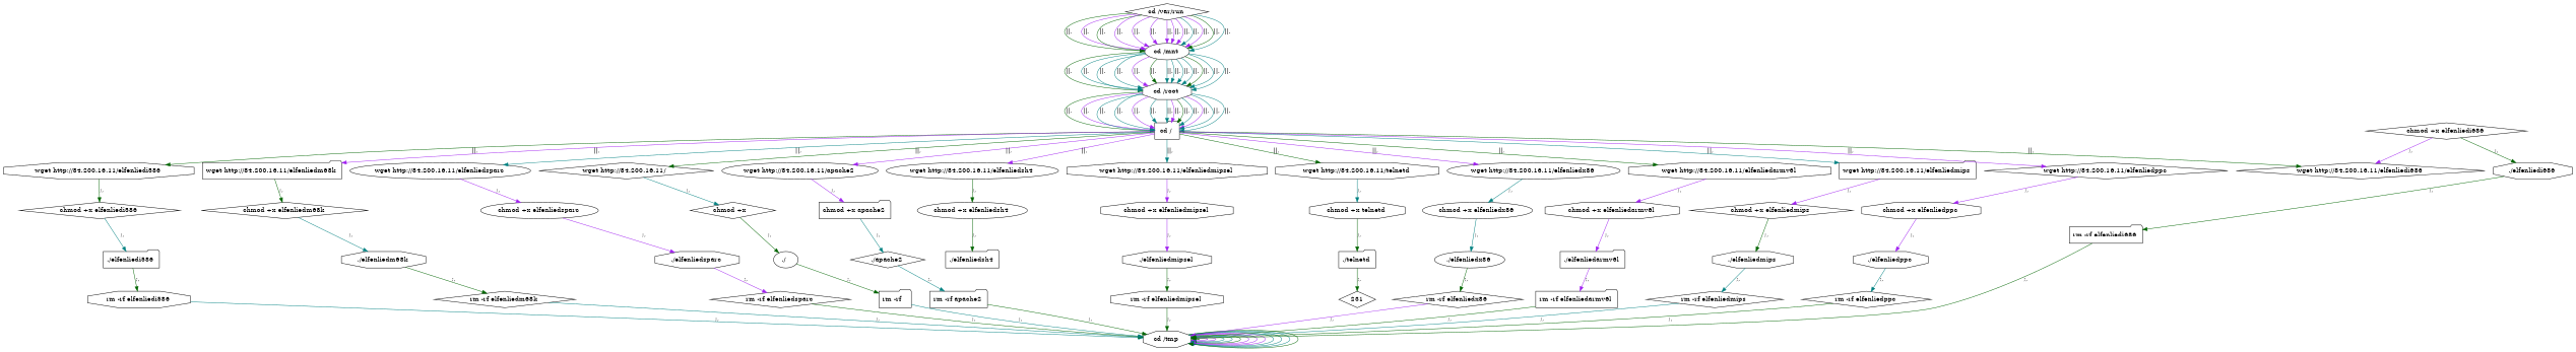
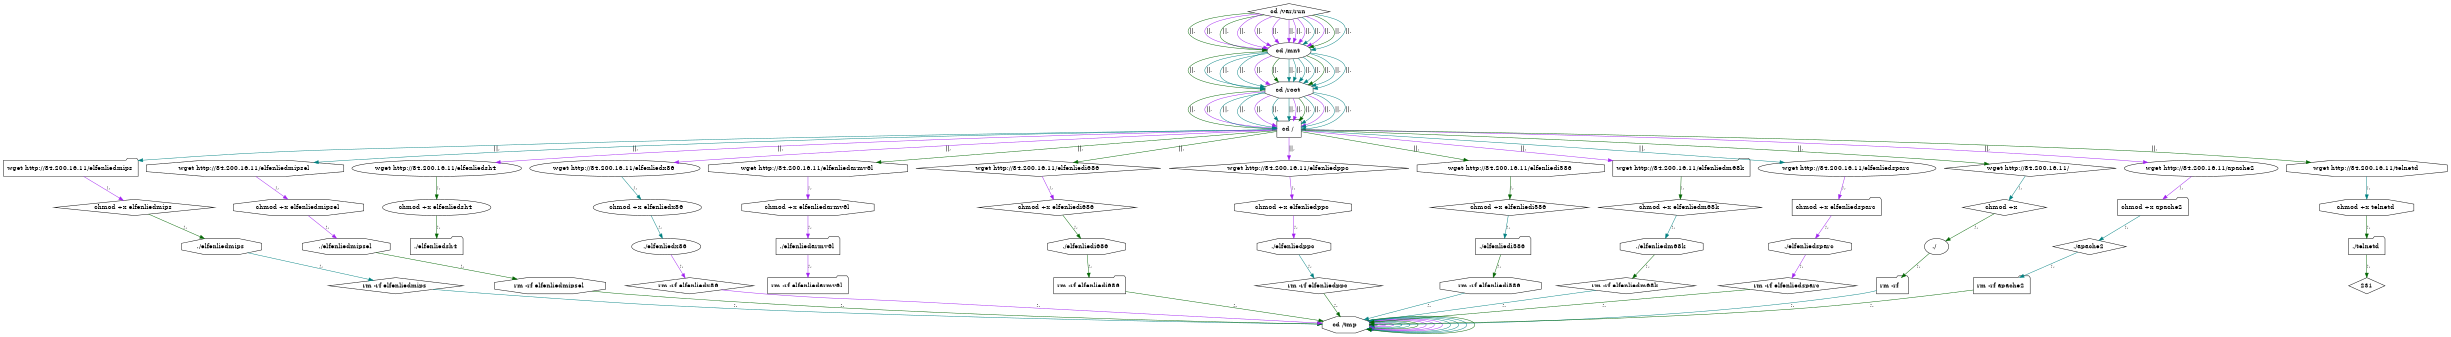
  digraph {
    node [shape=octagon]
    edge [color=teal]
    n1 [label="cd /tmp "]
    n2 [label="cd /var/run " shape=diamond]
    n3 [label="cd /mnt " shape=ellipse]
    n4 [label="cd /root "]
    n5 [label="cd / " shape=folder]
    n6 [label="wget http://84.200.16.11/elfenliedmips " shape=folder]
    n7 [label="wget http://84.200.16.11/elfenliedmipsel "]
    n8 [label="wget http://84.200.16.11/elfenliedsh4 " shape=ellipse]
    n9 [label="wget http://84.200.16.11/elfenliedx86 " shape=ellipse]
    n10 [label="wget http://84.200.16.11/elfenliedarmv6l "]
    n11 [label="wget http://84.200.16.11/elfenliedi686 " shape=diamond]
    n12 [label="wget http://84.200.16.11/elfenliedppc " shape=diamond]
    n13 [label="wget http://84.200.16.11/elfenliedi586 "]
    n14 [label="wget http://84.200.16.11/elfenliedm68k " shape=folder]
    n15 [label="wget http://84.200.16.11/elfenliedsparc " shape=ellipse]
    n16 [label="wget http://84.200.16.11/  " shape=diamond]
    n17 [label="wget http://84.200.16.11/apache2 " shape=ellipse]
    n18 [label="wget http://84.200.16.11/telnetd "]
    n19 [label="chmod +x elfenliedmips " shape=diamond]
    n20 [label="chmod +x elfenliedmipsel "]
    n21 [label="chmod +x elfenliedsh4 " shape=ellipse]
    n22 [label="chmod +x elfenliedx86 " shape=ellipse]
    n23 [label="chmod +x elfenliedarmv6l "]
    n24 [label="chmod +x elfenliedi686 " shape=diamond]
    n25 [label="chmod +x elfenliedppc "]
    n26 [label="chmod +x elfenliedi586 " shape=diamond]
    n27 [label="chmod +x elfenliedm68k " shape=diamond]
-   n28 [label="chmod +x elfenliedsparc " shape=ellipse]
+   n28 [label="chmod +x elfenliedsparc " shape=folder]
    n29 [label="chmod +x   " shape=diamond]
    n30 [label="chmod +x apache2 " shape=folder]
    n31 [label="chmod +x telnetd "]
    n32 [label="./elfenliedmips "]
    n33 [label="rm -rf elfenliedmips " shape=diamond]
    n34 [label="./elfenliedmipsel "]
    n35 [label="rm -rf elfenliedmipsel "]
    n36 [label="./elfenliedsh4 " shape=folder]
    n37 [label="./elfenliedx86 " shape=ellipse]
    n38 [label="rm -rf elfenliedx86 " shape=diamond]
    n39 [label="./elfenliedarmv6l " shape=folder]
    n40 [label="rm -rf elfenliedarmv6l " shape=folder]
    n41 [label="./elfenliedi686 "]
    n42 [label="rm -rf elfenliedi686 " shape=folder]
    n43 [label="./elfenliedppc "]
    n44 [label="rm -rf elfenliedppc " shape=diamond]
    n45 [label="./elfenliedi586 " shape=folder]
    n46 [label="rm -rf elfenliedi586 "]
    n47 [label="./elfenliedm68k "]
    n48 [label="rm -rf elfenliedm68k " shape=diamond]
    n49 [label="./elfenliedsparc "]
    n50 [label="rm -rf elfenliedsparc " shape=diamond]
    n51 [label="./  " shape=ellipse]
    n52 [label="rm -rf   " shape=folder]
    n53 [label="./apache2 " shape=diamond]
    n54 [label="rm -rf apache2 " shape=folder]
    n55 [label="./telnetd " shape=folder]
    231 [shape=diamond]
    n1 -> n1 [color=darkgreen]
    n1 -> n1 [color=purple]
    n1 -> n1 [color=purple]
    n1 -> n1
    n1 -> n1
    n1 -> n1 [color=darkgreen]
    n1 -> n1 [color=purple]
    n1 -> n1 [color=purple]
    n1 -> n1 [color=purple]
    n1 -> n1
    n1 -> n1
    n1 -> n1
    n1 -> n1 [color=darkgreen]
    n2 -> n3 [color=darkgreen label="||,"]
    n2 -> n3 [color=purple label="||,"]
    n2 -> n3 [color=darkgreen label="||,"]
    n2 -> n3 [color=purple label="||,"]
    n2 -> n3 [color=purple label="||,"]
    n2 -> n3 [color=purple label="||,"]
    n2 -> n3 [color=purple label="||,"]
    n2 -> n3 [color=purple label="||,"]
    n2 -> n3 [color=purple label="||,"]
    n2 -> n3 [label="||,"]
    n2 -> n3 [color=purple label="||,"]
    n2 -> n3 [color=darkgreen label="||,"]
    n2 -> n3 [label="||,"]
    n3 -> n4 [color=darkgreen label="||,"]
    n3 -> n4 [label="||,"]
    n3 -> n4 [label="||,"]
    n3 -> n4 [label="||,"]
    n3 -> n4 [color=purple label="||,"]
    n3 -> n4 [color=darkgreen label="||,"]
    n3 -> n4 [label="||,"]
    n3 -> n4 [label="||,"]
    n3 -> n4 [label="||,"]
    n3 -> n4 [label="||,"]
    n3 -> n4 [color=darkgreen label="||,"]
    n3 -> n4 [label="||,"]
    n3 -> n4 [label="||,"]
    n4 -> n5 [color=darkgreen label="||,"]
    n4 -> n5 [color=purple label="||,"]
    n4 -> n5 [label="||,"]
    n4 -> n5 [label="||,"]
    n4 -> n5 [color=purple label="||,"]
    n4 -> n5 [label="||,"]
    n4 -> n5 [label="||,"]
    n4 -> n5 [color=purple label="||,"]
    n4 -> n5 [color=darkgreen label="||,"]
    n4 -> n5 [label="||,"]
    n4 -> n5 [color=purple label="||,"]
    n4 -> n5 [label="||,"]
    n4 -> n5 [label="||,"]
    n5 -> n6 [label="||,"]
    n5 -> n7 [label="||,"]
    n5 -> n8 [color=purple label="||,"]
    n5 -> n9 [color=purple label="||,"]
    n5 -> n10 [color=darkgreen label="||,"]
    n5 -> n11 [color=darkgreen label="||,"]
    n5 -> n12 [color=purple label="||,"]
    n5 -> n13 [color=darkgreen label="||,"]
    n5 -> n14 [color=purple label="||,"]
    n5 -> n15 [label="||,"]
    n5 -> n16 [color=darkgreen label="||,"]
    n5 -> n17 [color=purple label="||,"]
    n5 -> n18 [color=darkgreen label="||,"]
    n6 -> n19 [color=purple label=";,"]
    n7 -> n20 [color=purple label=";,"]
    n8 -> n21 [color=darkgreen label=";,"]
    n9 -> n22 [label=";,"]
    n10 -> n23 [color=purple label=";,"]
-   n24 -> n11 [color=purple label=";,"]
+   n11 -> n24 [color=purple label=";,"]
    n12 -> n25 [color=purple label=";,"]
    n13 -> n26 [color=darkgreen label=";,"]
    n14 -> n27 [color=darkgreen label=";,"]
    n15 -> n28 [color=purple label=";,"]
    n16 -> n29 [label=";,"]
    n17 -> n30 [color=purple label=";,"]
    n18 -> n31 [label=";,"]
    n19 -> n32 [color=darkgreen label=";,"]
    n20 -> n34 [color=purple label=";,"]
    n21 -> n36 [color=darkgreen label=";,"]
    n22 -> n37 [label=";,"]
    n23 -> n39 [color=purple label=";,"]
    n24 -> n41 [color=darkgreen label=";,"]
    n25 -> n43 [color=purple label=";,"]
    n26 -> n45 [label=";,"]
    n27 -> n47 [label=";,"]
    n28 -> n49 [color=purple label=";,"]
    n29 -> n51 [color=darkgreen label=";,"]
    n30 -> n53 [label=";,"]
    n31 -> n55 [color=darkgreen label=";,"]
    n32 -> n33 [label=";,"]
    n33 -> n1 [label=";,"]
    n34 -> n35 [color=darkgreen label=";,"]
    n35 -> n1 [color=darkgreen label=";,"]
-   n37 -> n38 [color=darkgreen label=";,"]
+   n37 -> n38 [color=purple label=";,"]
    n38 -> n1 [color=purple label=";,"]
    n39 -> n40 [color=purple label=";,"]
-   n40 -> n1 [color=darkgreen label=";,"]
    n41 -> n42 [color=darkgreen label=";,"]
    n42 -> n1 [color=darkgreen label=";,"]
    n43 -> n44 [label=";,"]
    n44 -> n1 [color=darkgreen label=";,"]
    n45 -> n46 [color=darkgreen label=";,"]
    n46 -> n1 [label=";,"]
    n47 -> n48 [color=darkgreen label=";,"]
    n48 -> n1 [label=";,"]
    n49 -> n50 [color=purple label=";,"]
    n50 -> n1 [color=darkgreen label=";,"]
    n51 -> n52 [color=darkgreen label=";,"]
    n52 -> n1 [label=";,"]
    n53 -> n54 [label=";,"]
    n54 -> n1 [color=darkgreen label=";,"]
    n55 -> 231 [color=darkgreen label=";,"]
  }
